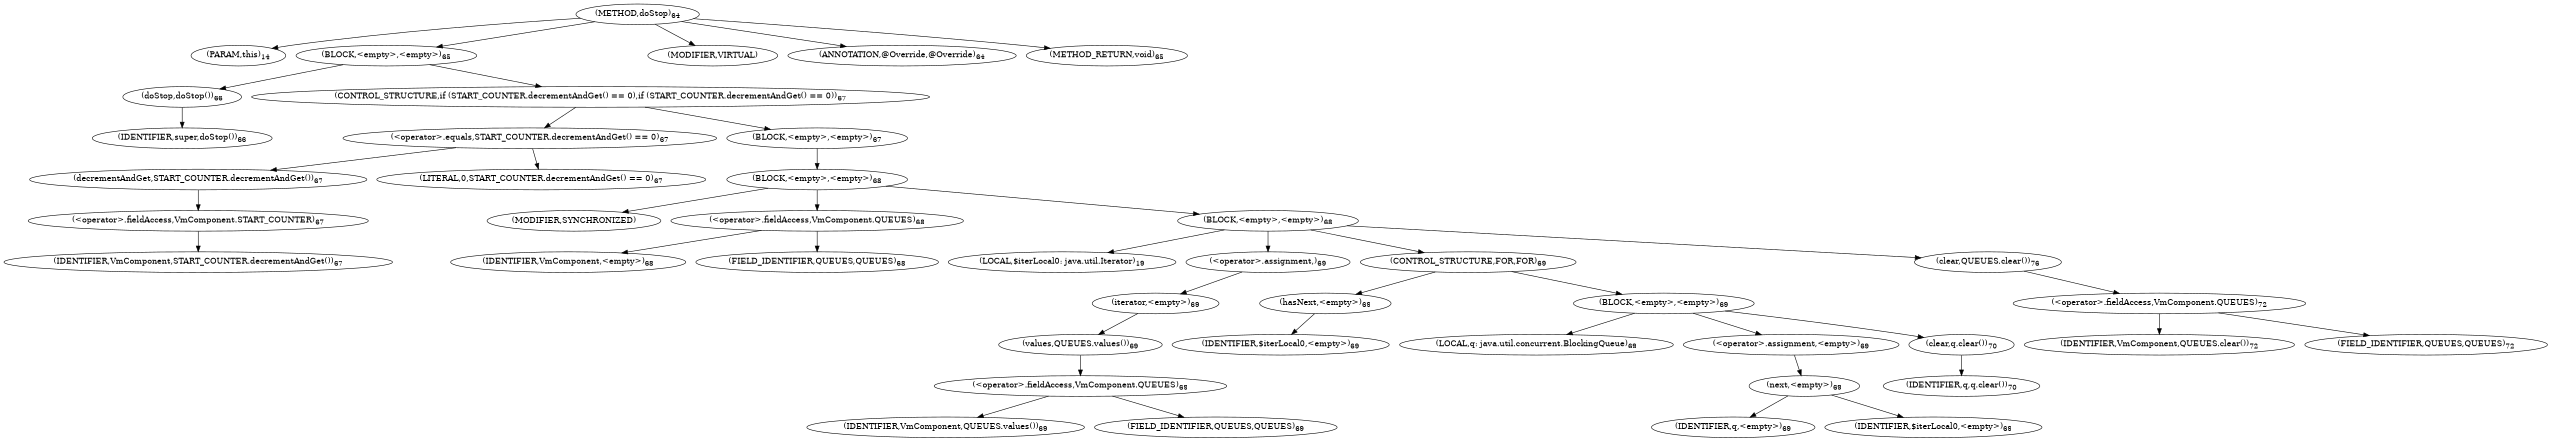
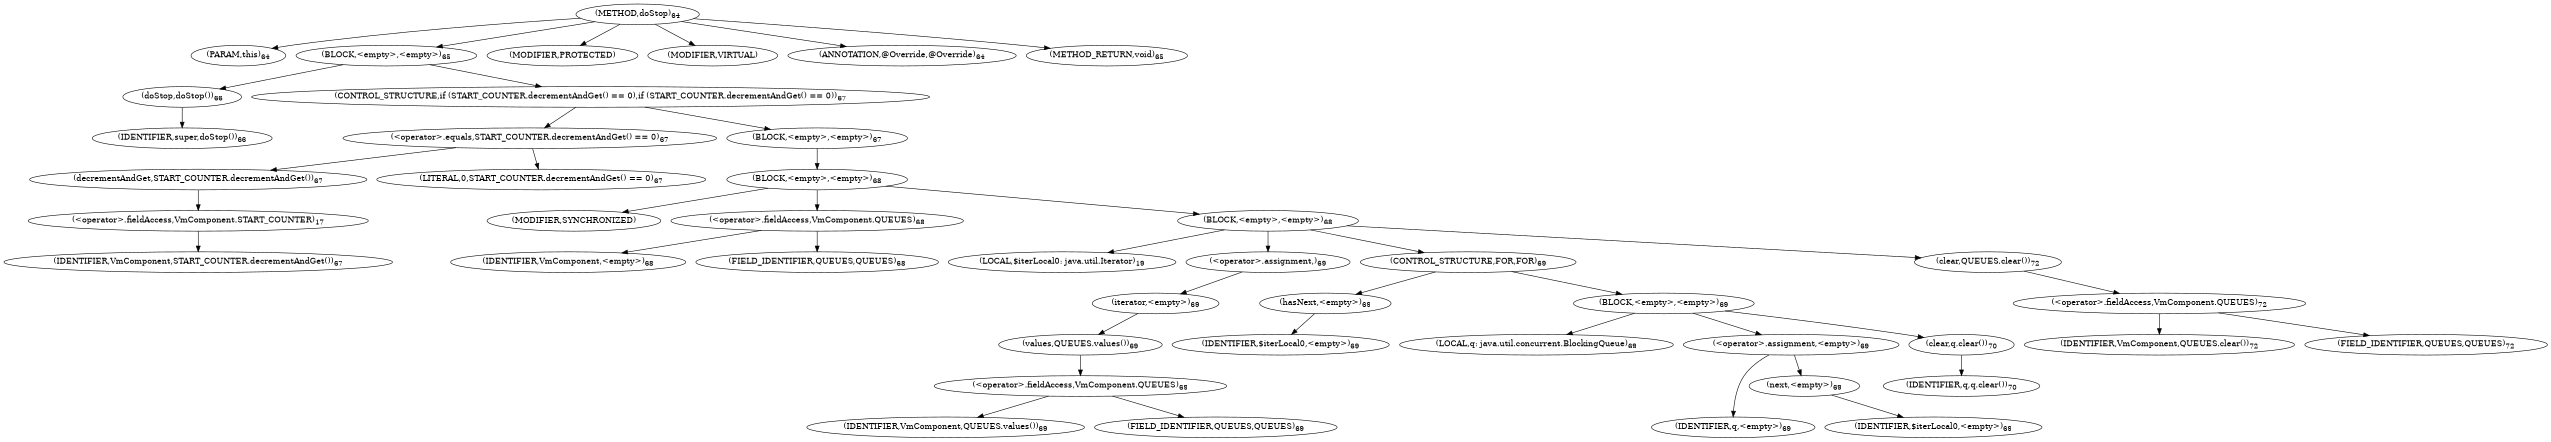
  digraph {
    n1 [label=<(METHOD,doStop)<SUB>64</SUB>>]
-   n2 [label=<(PARAM,this)<SUB>14</SUB>>]
+   n2 [label=<(PARAM,this)<SUB>64</SUB>>]
    n3 [label=<(BLOCK,&lt;empty&gt;,&lt;empty&gt;)<SUB>65</SUB>>]
+   n4 [label=<(MODIFIER,PROTECTED)>]
    n5 [label=<(MODIFIER,VIRTUAL)>]
    n6 [label=<(ANNOTATION,@Override,@Override)<SUB>64</SUB>>]
    n7 [label=<(METHOD_RETURN,void)<SUB>65</SUB>>]
    n8 [label=<(doStop,doStop())<SUB>66</SUB>>]
    n9 [label=<(CONTROL_STRUCTURE,if (START_COUNTER.decrementAndGet() == 0),if (START_COUNTER.decrementAndGet() == 0))<SUB>67</SUB>>]
    n10 [label=<(IDENTIFIER,super,doStop())<SUB>66</SUB>>]
    n11 [label=<(&lt;operator&gt;.equals,START_COUNTER.decrementAndGet() == 0)<SUB>67</SUB>>]
    n12 [label=<(BLOCK,&lt;empty&gt;,&lt;empty&gt;)<SUB>67</SUB>>]
    n13 [label=<(decrementAndGet,START_COUNTER.decrementAndGet())<SUB>67</SUB>>]
    n14 [label=<(LITERAL,0,START_COUNTER.decrementAndGet() == 0)<SUB>67</SUB>>]
    n15 [label=<(BLOCK,&lt;empty&gt;,&lt;empty&gt;)<SUB>68</SUB>>]
-   n16 [label=<(&lt;operator&gt;.fieldAccess,VmComponent.START_COUNTER)<SUB>67</SUB>>]
+   n16 [label=<(&lt;operator&gt;.fieldAccess,VmComponent.START_COUNTER)<SUB>17</SUB>>]
    n17 [label=<(IDENTIFIER,VmComponent,START_COUNTER.decrementAndGet())<SUB>67</SUB>>]
    n18 [label=<(MODIFIER,SYNCHRONIZED)>]
    n19 [label=<(&lt;operator&gt;.fieldAccess,VmComponent.QUEUES)<SUB>68</SUB>>]
    n20 [label=<(BLOCK,&lt;empty&gt;,&lt;empty&gt;)<SUB>68</SUB>>]
    n21 [label=<(IDENTIFIER,VmComponent,&lt;empty&gt;)<SUB>68</SUB>>]
    n22 [label=<(FIELD_IDENTIFIER,QUEUES,QUEUES)<SUB>68</SUB>>]
    n23 [label=<(LOCAL,$iterLocal0: java.util.Iterator)<SUB>19</SUB>>]
    n24 [label=<(&lt;operator&gt;.assignment,)<SUB>69</SUB>>]
    n25 [label=<(CONTROL_STRUCTURE,FOR,FOR)<SUB>69</SUB>>]
-   n26 [label=<(clear,QUEUES.clear())<SUB>76</SUB>>]
+   n26 [label=<(clear,QUEUES.clear())<SUB>72</SUB>>]
    n27 [label=<(iterator,&lt;empty&gt;)<SUB>69</SUB>>]
    n28 [label=<(hasNext,&lt;empty&gt;)<SUB>69</SUB>>]
    n29 [label=<(BLOCK,&lt;empty&gt;,&lt;empty&gt;)<SUB>69</SUB>>]
    n30 [label=<(&lt;operator&gt;.fieldAccess,VmComponent.QUEUES)<SUB>72</SUB>>]
    n31 [label=<(values,QUEUES.values())<SUB>69</SUB>>]
    n32 [label=<(&lt;operator&gt;.fieldAccess,VmComponent.QUEUES)<SUB>69</SUB>>]
    n33 [label=<(IDENTIFIER,VmComponent,QUEUES.values())<SUB>69</SUB>>]
    n34 [label=<(FIELD_IDENTIFIER,QUEUES,QUEUES)<SUB>69</SUB>>]
    n35 [label=<(IDENTIFIER,$iterLocal0,&lt;empty&gt;)<SUB>69</SUB>>]
    n36 [label=<(LOCAL,q: java.util.concurrent.BlockingQueue)<SUB>69</SUB>>]
    n37 [label=<(&lt;operator&gt;.assignment,&lt;empty&gt;)<SUB>69</SUB>>]
    n38 [label=<(clear,q.clear())<SUB>70</SUB>>]
    n39 [label=<(IDENTIFIER,q,&lt;empty&gt;)<SUB>69</SUB>>]
    n40 [label=<(next,&lt;empty&gt;)<SUB>69</SUB>>]
    n41 [label=<(IDENTIFIER,q,q.clear())<SUB>70</SUB>>]
    n42 [label=<(IDENTIFIER,$iterLocal0,&lt;empty&gt;)<SUB>69</SUB>>]
    n43 [label=<(IDENTIFIER,VmComponent,QUEUES.clear())<SUB>72</SUB>>]
    n44 [label=<(FIELD_IDENTIFIER,QUEUES,QUEUES)<SUB>72</SUB>>]
    n1 -> n2
    n1 -> n3
+   n1 -> n4
    n1 -> n5
    n1 -> n6
    n1 -> n7
    n3 -> n8
    n3 -> n9
    n8 -> n10
    n9 -> n11
    n9 -> n12
    n11 -> n13
    n11 -> n14
    n12 -> n15
    n13 -> n16
    n15 -> n18
    n15 -> n19
    n15 -> n20
    n16 -> n17
    n19 -> n21
    n19 -> n22
    n20 -> n23
    n20 -> n24
    n20 -> n25
    n20 -> n26
    n24 -> n27
    n25 -> n28
    n25 -> n29
    n26 -> n30
    n27 -> n31
    n28 -> n35
    n29 -> n36
    n29 -> n37
    n29 -> n38
    n30 -> n43
    n30 -> n44
    n31 -> n32
    n32 -> n33
    n32 -> n34
-   n40 -> n39
+   n37 -> n39
    n37 -> n40
    n38 -> n41
    n40 -> n42
  }
